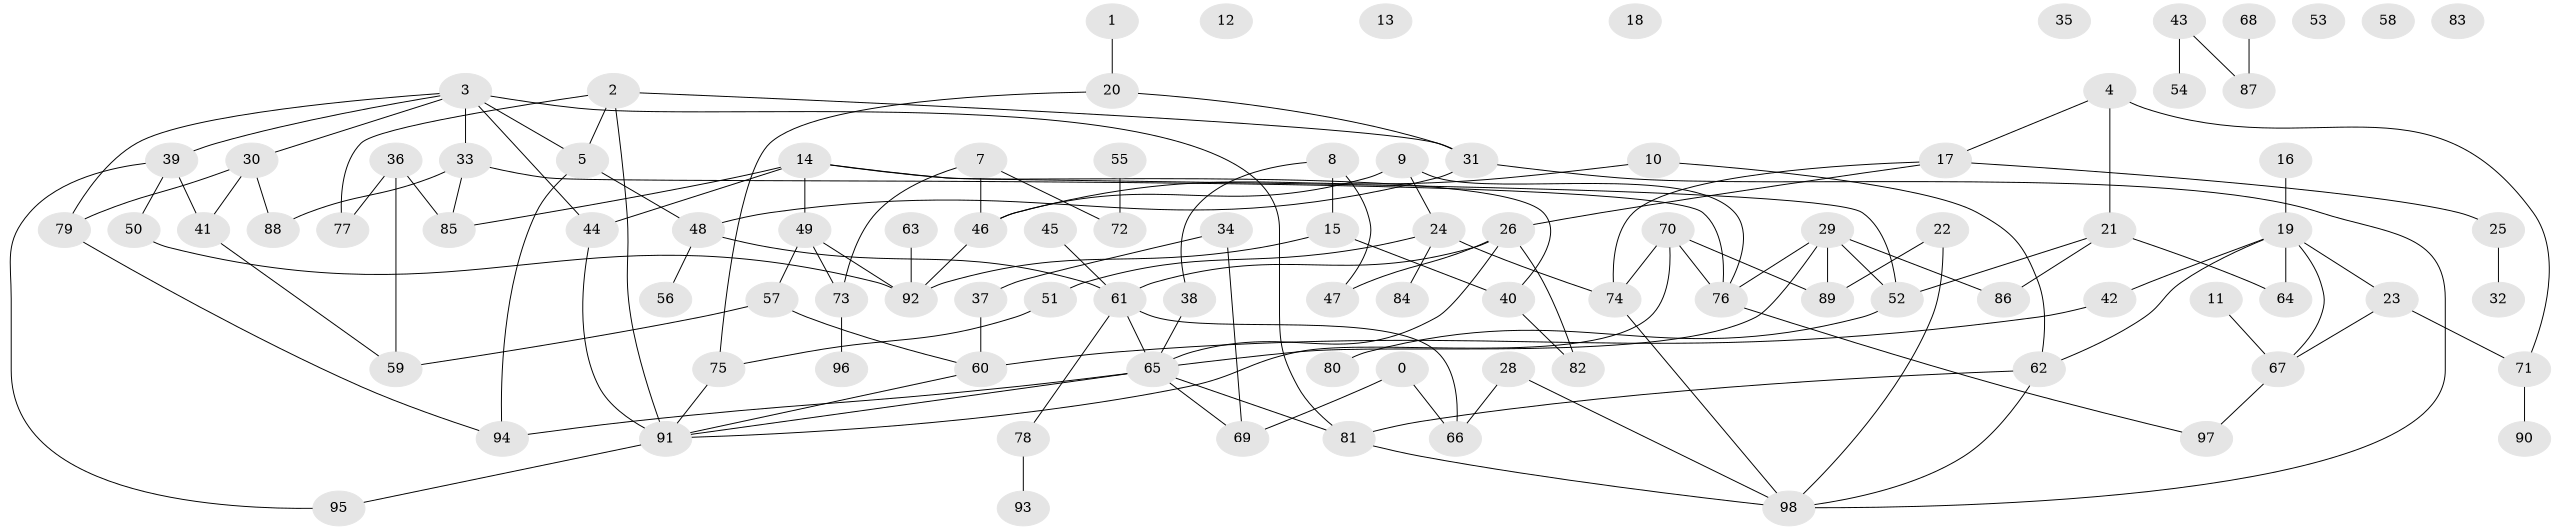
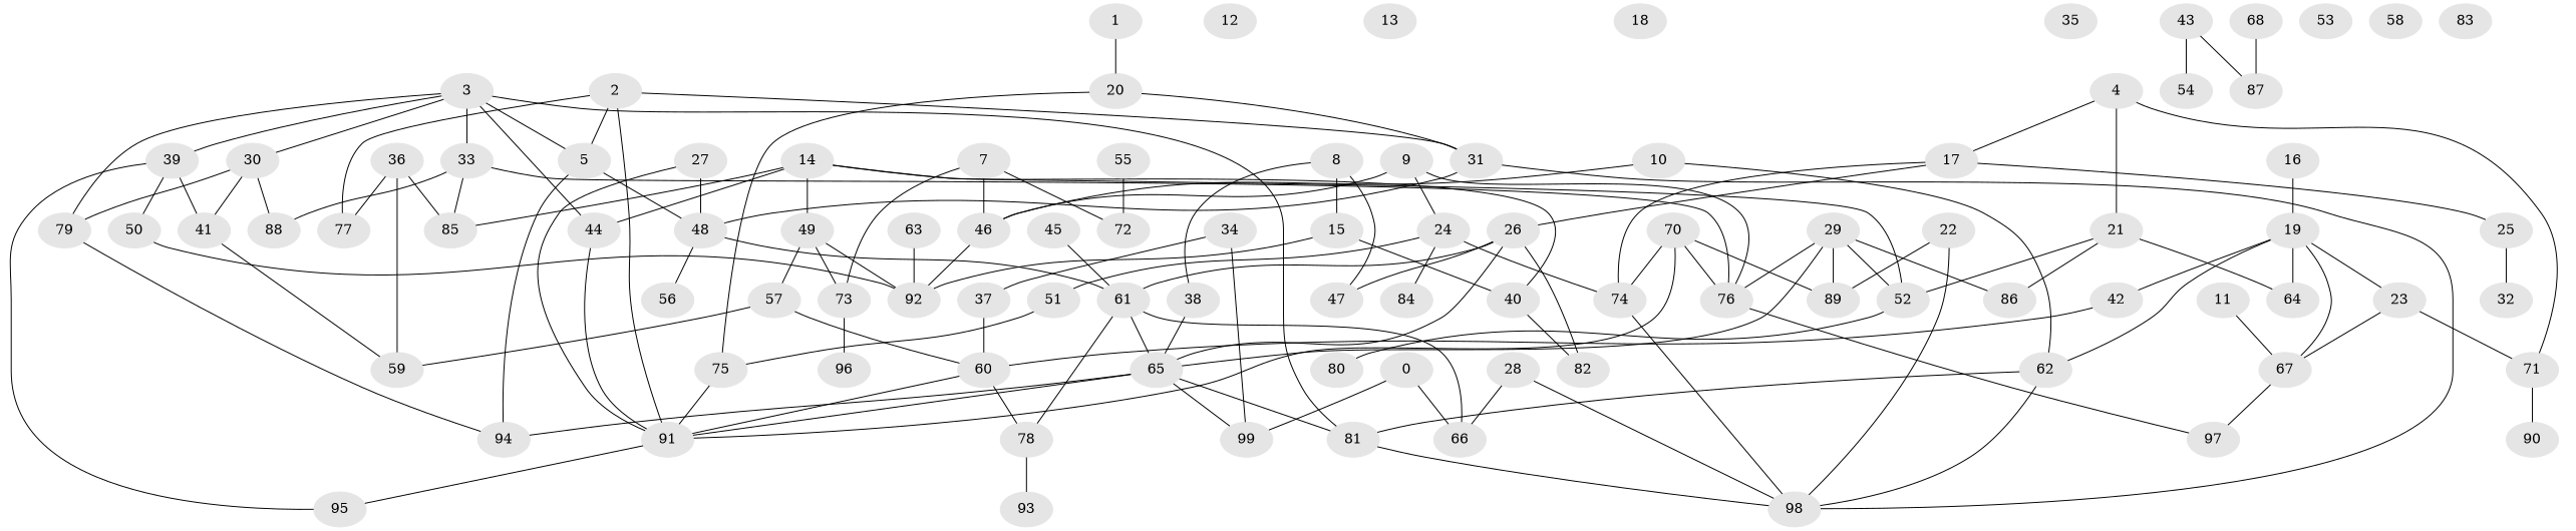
  graph {
    node [color=gray90 style=filled]
    1
    20
    31
    75
    2
    5
    77
    91
    48
    94
    98
    95
    3
    30
    33
    39
    44
    79
    81
    41
    88
    76
    85
    50
    4
    17
    21
    71
    25
    26
    74
    52
    64
    86
    90
    61
    56
    n38 [label=0]
    66
-   99 [label=69]
+   99
    7
    46
    72
    73
    92
    96
    8
    15
    38
    47
    40
    65
    9
    24
    51
    84
    97
    10
    62
    11
    67
    12
    13
    14
    49
    82
    57
    80
    16
    19
    23
    42
    32
    18
    60
    22
    89
    78
+   27
    28
    29
    59
    34
    37
    35
    36
    43
    54
    87
    45
    53
    55
    58
    93
    63
    68
    70
    83
    1 -- 20
    20 -- 31
    20 -- 75
    31 -- 48
    31 -- 98
    75 -- 91
    2 -- 31
    2 -- 5
    2 -- 77
    2 -- 91
    5 -- 48
    5 -- 94
    91 -- 95
    48 -- 61
    48 -- 56
    3 -- 5
    3 -- 30
    3 -- 33
    3 -- 39
    3 -- 44
    3 -- 79
    3 -- 81
    30 -- 79
    30 -- 41
    30 -- 88
    33 -- 88
    33 -- 76
    33 -- 85
    39 -- 95
    39 -- 41
    39 -- 50
    44 -- 91
    79 -- 94
    81 -- 98
    41 -- 59
    76 -- 97
    50 -- 92
    4 -- 17
    4 -- 21
    4 -- 71
    17 -- 25
    17 -- 26
    17 -- 74
    21 -- 52
    21 -- 64
    21 -- 86
    71 -- 90
    25 -- 32
    26 -- 61
    26 -- 47
    26 -- 65
    26 -- 82
    74 -- 98
    52 -- 80
    61 -- 66
    61 -- 65
    61 -- 78
    n38 -- 66
    n38 -- 99
    7 -- 46
    7 -- 72
    7 -- 73
    46 -- 92
    73 -- 96
    8 -- 15
    8 -- 38
    8 -- 47
    15 -- 92
    15 -- 40
    38 -- 65
    40 -- 82
    65 -- 91
    65 -- 94
    65 -- 81
    65 -- 99
    9 -- 76
    9 -- 46
    9 -- 24
    24 -- 74
    24 -- 51
    24 -- 84
    51 -- 75
    10 -- 46
    10 -- 62
    62 -- 98
    62 -- 81
    11 -- 67
    67 -- 97
    14 -- 44
    14 -- 85
    14 -- 52
    14 -- 40
    14 -- 49
    49 -- 73
    49 -- 92
    49 -- 57
    57 -- 60
    57 -- 59
    16 -- 19
    19 -- 64
    19 -- 62
    19 -- 67
    19 -- 23
    19 -- 42
    23 -- 71
    23 -- 67
    42 -- 60
    60 -- 91
+   60 -- 78
    22 -- 98
    22 -- 89
    78 -- 93
+   27 -- 91
+   27 -- 48
    28 -- 98
    28 -- 66
    29 -- 76
    29 -- 52
    29 -- 86
    29 -- 65
    29 -- 89
    34 -- 99
    34 -- 37
    37 -- 60
    36 -- 77
    36 -- 85
    36 -- 59
    43 -- 54
    43 -- 87
    45 -- 61
    55 -- 72
    63 -- 92
    68 -- 87
    70 -- 91
    70 -- 76
    70 -- 74
    70 -- 89
  }
